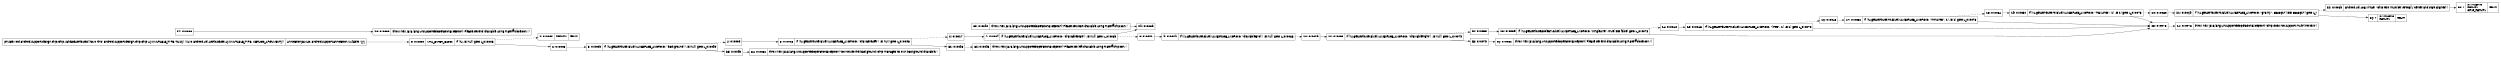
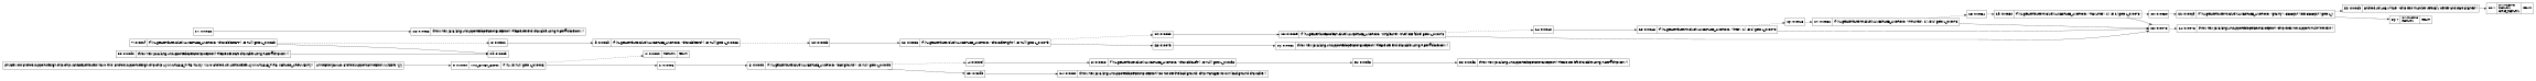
  digraph {
    fontname="DejaVu Sans"
    rankdir=LR
    node [fontname="DejaVu Sans" shape=record]
    edge [fontname="DejaVu Sans"]
    n1 [label="{0\:\ 0x0000|MTH_ENTER_BLOCK\l|if (r4 != null) goto L_0x0003\l}"]
    n2 [label="{1\:\ 0x0002|RETURN\l|return\l}"]
    n3 [label="{2\:\ 0x0003}"]
    n4 [label="{3\:\ 0x000b|if (r4.getAttributeValue(NAMESPACE_ANDROID, \"background\") != null) goto L_0x009b\l}"]
    n5 [label="{4\:\ 0x000d}"]
    n6 [label="{33\:\ 0x009b}"]
    n7 [label="{5\:\ 0x0015|if (r4.getAttributeValue(NAMESPACE_ANDROID, \"drawableLeft\") != null) goto L_0x0093\l}"]
    n8 [label="{34\:\ 0x00a2|throw new java.lang.UnsupportedOperationException(\"Do not set the background; Chip manages its own background drawable.\")\l}"]
-   n9 [label="{6\:\ 0x0017}"]
    n10 [label="{31\:\ 0x0093}"]
    n11 [label="{7\:\ 0x001f|if (r4.getAttributeValue(NAMESPACE_ANDROID, \"drawableStart\") != null) goto L_0x008b\l}"]
    n12 [label="{32\:\ 0x009a|throw new java.lang.UnsupportedOperationException(\"Please set left drawable using R.attr#chipIcon.\")\l}"]
    n13 [label="{8\:\ 0x0021}"]
    n14 [label="{29\:\ 0x008b}"]
    n15 [label="{9\:\ 0x0029|if (r4.getAttributeValue(NAMESPACE_ANDROID, \"drawableEnd\") != null) goto L_0x0083\l}"]
    n16 [label="{10\:\ 0x002b}"]
    n17 [label="{11\:\ 0x0033|if (r4.getAttributeValue(NAMESPACE_ANDROID, \"drawableRight\") != null) goto L_0x007b\l}"]
    n18 [label="{27\:\ 0x0083}"]
    n19 [label="{28\:\ 0x008a|throw new java.lang.UnsupportedOperationException(\"Please set end drawable using R.attr#closeIcon.\")\l}"]
    n20 [label="{12\:\ 0x0035}"]
    n21 [label="{25\:\ 0x007b}"]
    n22 [label="{13\:\ 0x003e|if (r4.getAttributeBooleanValue(NAMESPACE_ANDROID, \"singleLine\", true) == false) goto L_0x0073\l}"]
    n23 [label="{26\:\ 0x0082|throw new java.lang.UnsupportedOperationException(\"Please set end drawable using R.attr#closeIcon.\")\l}"]
    n24 [label="{14\:\ 0x0040}"]
    n25 [label="{23\:\ 0x0073}"]
    n26 [label="{15\:\ 0x0048|if (r4.getAttributeIntValue(NAMESPACE_ANDROID, \"lines\", 1) != 1) goto L_0x0073\l}"]
    n27 [label="{24\:\ 0x007a|throw new java.lang.UnsupportedOperationException(\"Chip does not support multi\-line text\")\l}"]
    n28 [label="{16\:\ 0x004a}"]
    n29 [label="{17\:\ 0x0052|if (r4.getAttributeIntValue(NAMESPACE_ANDROID, \"minLines\", 1) != 1) goto L_0x0073\l}"]
    n30 [label="{18\:\ 0x0054}"]
    n31 [label="{19\:\ 0x005c|if (r4.getAttributeIntValue(NAMESPACE_ANDROID, \"maxLines\", 1) != 1) goto L_0x0073\l}"]
    n32 [label="{20\:\ 0x005e}"]
    n33 [label="{21\:\ 0x0069|if (r4.getAttributeIntValue(NAMESPACE_ANDROID, \"gravity\", 8388627) == 8388627) goto L_?\l}"]
    n34 [label="{22\:\ 0x006b|android.util.Log.w(TAG, \"Chip text must be vertically center and start aligned\")\l}"]
    n35 [label="{36\:\ ?|SYNTHETIC\lRETURN\l|return\l}"]
    n36 [label="{35\:\ ?|SYNTHETIC\lRETURN\lORIG_RETURN\l|return\l}"]
    n37 [label="{30\:\ 0x0092|throw new java.lang.UnsupportedOperationException(\"Please set start drawable using R.attr#chipIcon.\")\l}"]
    n38 [label="{private void android.support.design.chip.Chip.validateAttributes((r3v0 'this' android.support.design.chip.Chip A[IMMUTABLE_TYPE, THIS]), (r4v0 android.util.AttributeSet A[IMMUTABLE_TYPE, METHOD_ARGUMENT]))  | Annotation[BUILD, android.support.annotation.Nullable, \{\}]\l}"]
    n1 -> n2 [style=dashed]
    n1 -> n3
    n3 -> n4
    n4 -> n5 [style=dashed]
    n4 -> n6
    n5 -> n7
    n6 -> n8
-   n7 -> n9 [style=dashed]
    n7 -> n10
-   n9 -> n11
    n10 -> n12
    n11 -> n13 [style=dashed]
    n11 -> n14
    n13 -> n15
    n15 -> n16 [style=dashed]
    n16 -> n17
    n17 -> n20 [style=dashed]
    n17 -> n21
    n18 -> n19
    n20 -> n22
    n21 -> n23
    n22 -> n24 [style=dashed]
    n22 -> n25
    n24 -> n26
    n25 -> n27
    n26 -> n25
    n26 -> n28 [style=dashed]
    n28 -> n29
    n29 -> n25
    n29 -> n30 [style=dashed]
    n30 -> n31
    n31 -> n25
    n31 -> n32 [style=dashed]
    n32 -> n33
    n33 -> n34 [style=dashed]
    n33 -> n35
    n34 -> n36
    n37 -> n14
    n38 -> n1
  }
